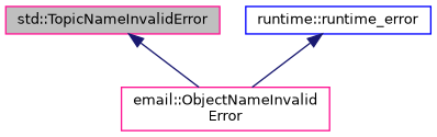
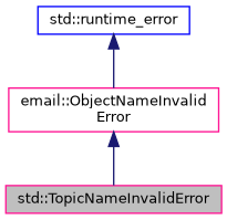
  digraph {
    node [color=deeppink fillcolor=white fontname=Helvetica fontsize=10 shape=record style=filled]
    edge [color=midnightblue dir=back fontname=Helvetica fontsize=10 labelfontname=Helvetica labelfontsize=10 style=solid]
    n1 [fillcolor=grey75 fontcolor=black height=0.2 label="std::TopicNameInvalidError" width=0.4]
    n2 [height=0.2 label="email::ObjectNameInvalid\lError" width=0.4]
-   n3 [color=blue height=0.2 label="runtime::runtime_error" width=0.4]
-   n1 -> n2
+   n3 [color=blue height=0.2 label="std::runtime_error" width=0.4]
+   n2 -> n1
    n3 -> n2
  }
